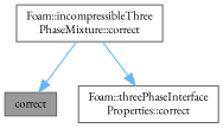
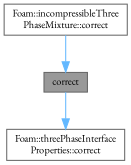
  digraph {
    fontname="EB Garamond"
    rankdir=TB
    node [color=grey40 fillcolor=white fontname="EB Garamond" fontsize=10 shape=box style=filled]
    edge [color=steelblue1 fontname="EB Garamond" fontsize=10 labelfontname=Helvetica labelfontsize=10 style=solid]
    n1 [color=gray40 fillcolor=grey60 fontcolor=black height=0.2 label=correct width=0.4]
    n2 [height=0.2 label="Foam::threePhaseInterface\lProperties::correct" width=0.4]
    n3 [height=0.2 label="Foam::incompressibleThree\lPhaseMixture::correct" width=0.4]
-   n3 -> n2
+   n1 -> n2
    n3 -> n1
  }
